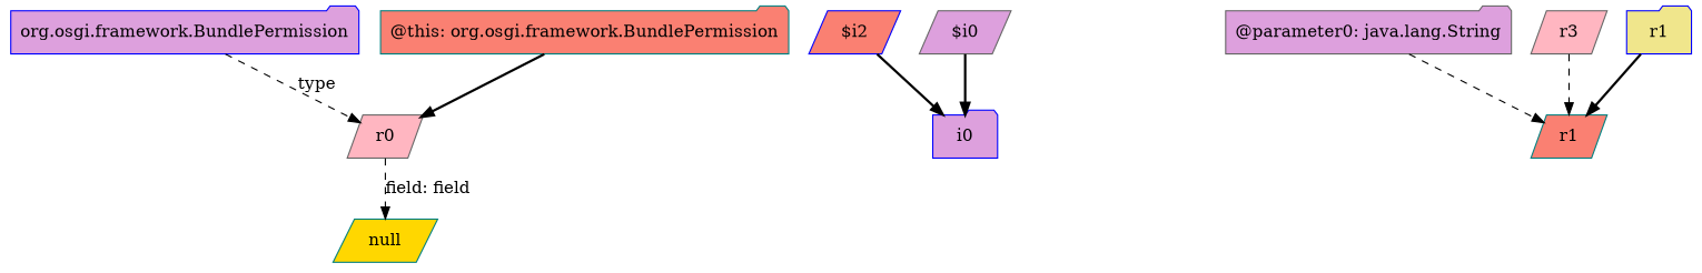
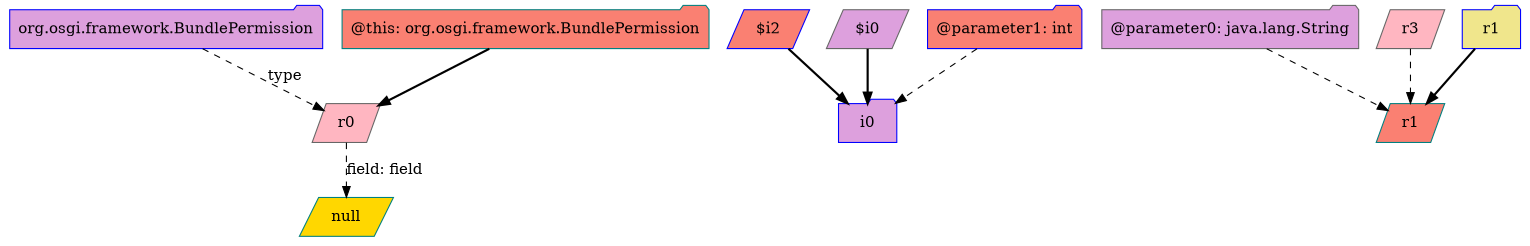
  digraph {
    node [color=blue fillcolor=salmon shape=parallelogram style=filled]
    edge [style=dashed]
    n1 [color=gray40 fillcolor=lightpink label=r0]
    n2 [color=teal fillcolor=gold label=null]
    n3 [label="$i2"]
    n4 [fillcolor=plum label=i0 shape=folder]
    n5 [fillcolor=plum label="org.osgi.framework.BundlePermission" shape=folder]
    n6 [color=gray40 fillcolor=plum label="@parameter0: java.lang.String" shape=folder]
    n7 [color=teal label=r1]
    n8 [color=gray40 fillcolor=lightpink label=r3]
    n9 [color=teal label="@this: org.osgi.framework.BundlePermission" shape=folder]
    n10 [fillcolor=khaki label=r1 shape=folder]
    n11 [color=gray40 fillcolor=plum label="$i0"]
+   n12 [label="@parameter1: int" shape=folder]
    n1 -> n2 [label="field: field"]
    n3 -> n4 [style=bold]
    n5 -> n1 [label=type]
    n6 -> n7
    n8 -> n7
    n9 -> n1 [style=bold]
    n10 -> n7 [style=bold]
    n11 -> n4 [style=bold]
+   n12 -> n4
  }
